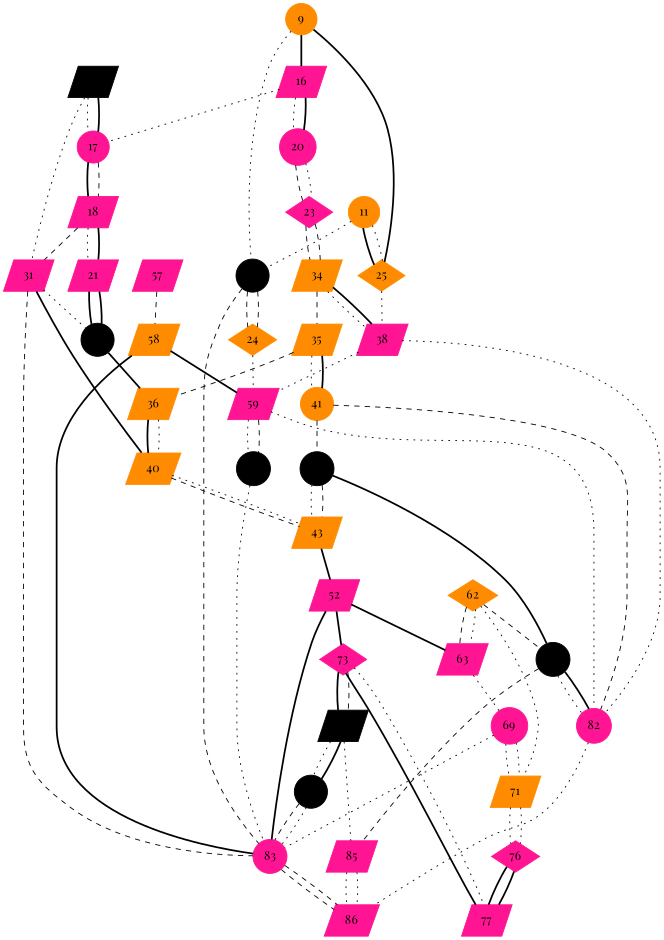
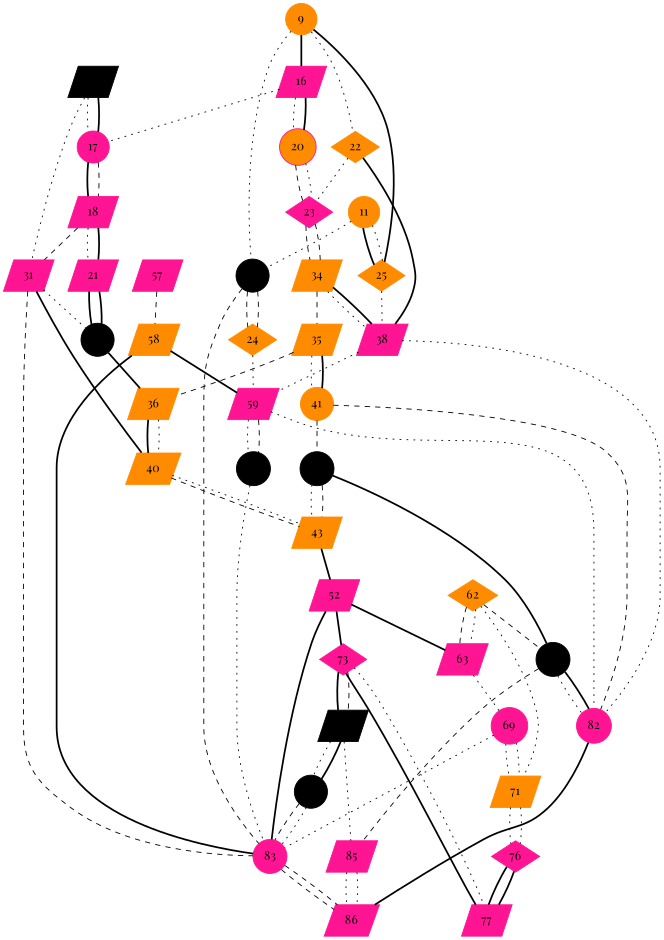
  graph {
    fontname="Playfair Display"
    node [color=deeppink fontname="Playfair Display" shape=parallelogram style=filled]
    edge [fontname="Playfair Display" style=dotted]
    9 [color=darkorange shape=circle super="+4+8"]
    12 [color=black shape=circle super="+10"]
    16
+   22 [color=darkorange shape=diamond]
    25 [color=darkorange shape=diamond]
    24 [color=darkorange shape=diamond]
    83 [shape=circle super="+13+54+53"]
    17 [shape=circle]
-   20 [shape=circle]
+   20 [shape=circle fillcolor=darkorange]
    23 [shape=diamond]
    38 [super="+37+29+28"]
    11 [color=darkorange shape=circle]
    59 [super="+46+45+39"]
    86
    15 [color=black]
    31 [super="+30+19"]
    18
    33 [color=black shape=circle]
    40 [color=darkorange]
    21
    34 [color=darkorange]
    36 [color=darkorange]
    82 [shape=circle super="+67+81+47"]
    35 [color=darkorange]
    65 [color=black shape=circle super="+64"]
    43 [color=darkorange]
    41 [color=darkorange shape=circle]
    42 [color=black shape=circle]
    52 [super="+51"]
    78 [color=black shape=circle super="+61+60"]
    85 [super="+79+84"]
    63
    73 [shape=diamond super="+68"]
    69 [shape=circle]
    74 [color=black]
    77
    58 [color=darkorange super="+55+56"]
    57
    62 [color=darkorange shape=diamond]
    71 [color=darkorange]
    76 [shape=diamond]
    75 [color=black shape=circle]
    9 -- 12 [weight=2]
    9 -- 16 [style=bold]
+   9 -- 22
    9 -- 25 [style=bold]
    12 -- 24 [style=dashed weight=2]
    12 -- 24 [style=dashed]
    12 -- 83 [style=dashed weight=2]
    16 -- 17
    16 -- 20
    16 -- 20 [style=bold]
+   22 -- 23
+   22 -- 38 [style=bold]
    25 -- 38
    24 -- 59
    83 -- 86 [style=dashed]
    83 -- 86 [style=dashed]
    17 -- 18 [style=bold]
    17 -- 18 [style=dashed]
    20 -- 23 [style=dashed]
    20 -- 23
    23 -- 34 [style=dashed]
    23 -- 34 [style=dashed]
    38 -- 59 [weight=2]
    38 -- 82
    11 -- 12 [weight=2]
    11 -- 25 [style=bold]
    11 -- 25
    59 -- 82
    59 -- 65
    59 -- 65 [style=dashed]
    15 -- 17
    15 -- 17 [style=bold]
    15 -- 31
    31 -- 83 [style=dashed weight=2]
    31 -- 33
    31 -- 40 [style=bold]
    18 -- 31 [style=dashed]
    18 -- 21
    18 -- 21 [style=bold]
    33 -- 36 [style=bold]
    40 -- 43 [style=dashed]
    40 -- 43
    21 -- 33 [style=bold]
    21 -- 33 [style=bold]
    34 -- 38
    34 -- 38 [style=bold]
    34 -- 35 [style=dashed]
    36 -- 40 [style=bold]
    36 -- 40
-   82 -- 86
+   82 -- 86 [style=bold]
    35 -- 36 [style=dashed]
    35 -- 41
    35 -- 41 [style=bold]
    65 -- 83
    43 -- 52 [style=bold]
    41 -- 82 [style=dashed]
    41 -- 42 [style=dashed]
    42 -- 43
    42 -- 43 [style=dashed]
    42 -- 78 [style=bold]
    52 -- 83 [style=bold]
    52 -- 63 [style=bold]
    52 -- 73 [style=bold]
    78 -- 82 [weight=2]
    78 -- 82 [style=bold]
    78 -- 85 [style=dashed]
    85 -- 86
    85 -- 86
    63 -- 69
    73 -- 74 [style=bold]
    73 -- 74 [style=dashed]
    73 -- 77 [style=bold]
    73 -- 77
    69 -- 83
    69 -- 71
    69 -- 71
    74 -- 85
    74 -- 75
    74 -- 75 [style=bold]
    58 -- 83 [style=bold]
    58 -- 59 [style=bold weight=3]
    57 -- 58 [style=dashed weight=3]
    62 -- 78 [style=dashed]
    62 -- 63 [style=dashed]
    62 -- 63
    62 -- 71
    71 -- 76
    71 -- 76
    76 -- 77 [style=bold]
    76 -- 77 [style=bold]
    75 -- 83 [style=dashed weight=2]
    75 -- 83
  }
